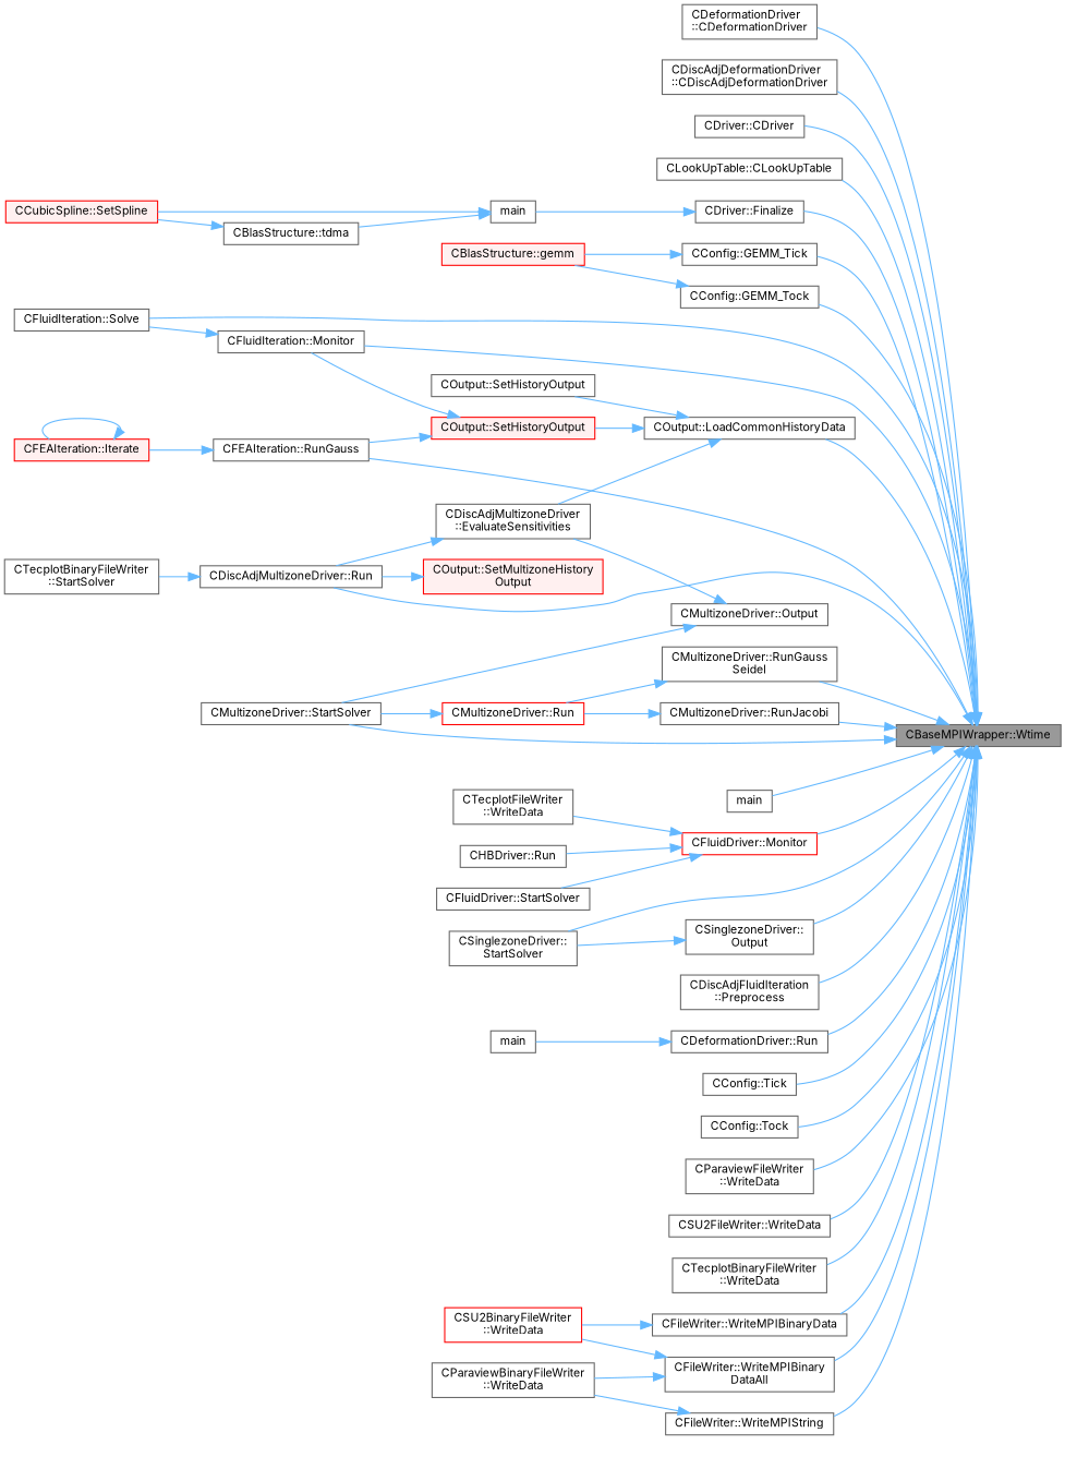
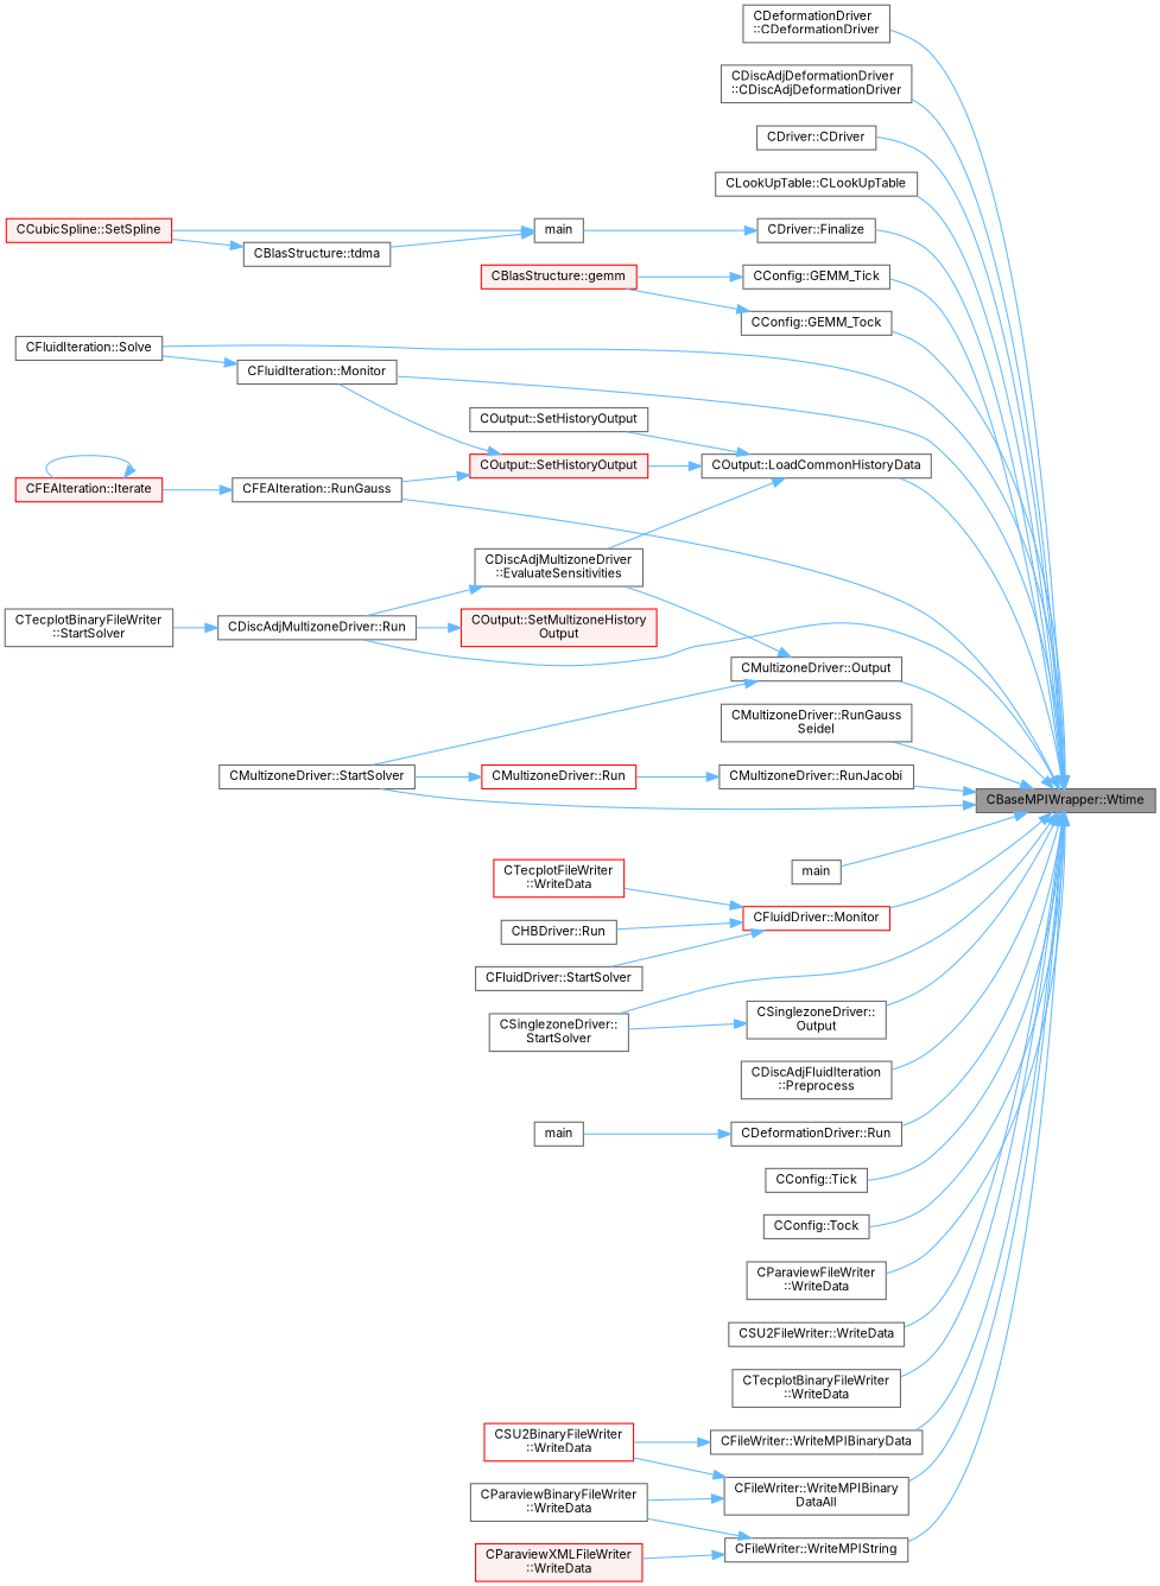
  digraph {
    fontname=Inter
    rankdir=RL
    node [color=grey40 fillcolor=white fontname=Inter fontsize=10 shape=box style=filled]
    edge [color=steelblue1 dir=back fontname=Inter fontsize=10 labelfontname=Helvetica labelfontsize=10 style=solid]
    n1 [color=gray40 fillcolor=grey60 fontcolor=black height=0.2 label="CBaseMPIWrapper::Wtime" width=0.4]
    n2 [height=0.2 label="CDeformationDriver\l::CDeformationDriver" width=0.4]
    n3 [height=0.2 label="CDiscAdjDeformationDriver\l::CDiscAdjDeformationDriver" width=0.4]
    n4 [height=0.2 label="CDriver::CDriver" width=0.4]
    n5 [height=0.2 label="CLookUpTable::CLookUpTable" width=0.4]
    n6 [height=0.2 label="CDriver::Finalize" width=0.4]
    n7 [height=0.2 label="CConfig::GEMM_Tick" width=0.4]
    n8 [height=0.2 label="CConfig::GEMM_Tock" width=0.4]
    n9 [height=0.2 label="COutput::LoadCommonHistoryData" width=0.4]
    n10 [height=0.2 label="CFEAIteration::RunGauss" width=0.4]
    n11 [height=0.2 label="CFluidIteration::Monitor" width=0.4]
    n12 [height=0.2 label="CFluidIteration::Solve" width=0.4]
    n13 [height=0.2 label="CDiscAdjMultizoneDriver::Run" width=0.4]
    n14 [height=0.2 label=main width=0.4]
    n15 [color=red height=0.2 label="CFluidDriver::Monitor" width=0.4]
    n16 [height=0.2 label="CMultizoneDriver::Output" width=0.4]
    n17 [height=0.2 label="CMultizoneDriver::StartSolver" width=0.4]
    n18 [height=0.2 label="CSinglezoneDriver::\lOutput" width=0.4]
    n19 [height=0.2 label="CSinglezoneDriver::\lStartSolver" width=0.4]
    n20 [height=0.2 label="CDiscAdjFluidIteration\l::Preprocess" width=0.4]
    n21 [height=0.2 label="CDeformationDriver::Run" width=0.4]
    n22 [height=0.2 label="CMultizoneDriver::RunGauss\lSeidel" width=0.4]
    n23 [height=0.2 label="CMultizoneDriver::RunJacobi" width=0.4]
    n24 [height=0.2 label="CConfig::Tick" width=0.4]
    n25 [height=0.2 label="CConfig::Tock" width=0.4]
    n26 [height=0.2 label="CParaviewFileWriter\l::WriteData" width=0.4]
    n27 [height=0.2 label="CSU2FileWriter::WriteData" width=0.4]
    n28 [height=0.2 label="CTecplotBinaryFileWriter\l::WriteData" width=0.4]
    n29 [height=0.2 label="CFileWriter::WriteMPIBinaryData" width=0.4]
    n30 [height=0.2 label="CFileWriter::WriteMPIBinary\lDataAll" width=0.4]
    n31 [height=0.2 label="CFileWriter::WriteMPIString" width=0.4]
    n32 [height=0.2 label=main width=0.4]
    n33 [color=red fillcolor="#FFF0F0" height=0.2 label="CBlasStructure::gemm" width=0.4]
    n34 [height=0.2 label="COutput::SetHistoryOutput" width=0.4]
    n35 [color=red fillcolor="#FFF0F0" height=0.2 label="COutput::SetHistoryOutput" width=0.4]
    n36 [height=0.2 label="CDiscAdjMultizoneDriver\l::EvaluateSensitivities" width=0.4]
    n37 [color=red fillcolor="#FFF0F0" height=0.2 label="CFEAIteration::Iterate" width=0.4]
    n38 [height=0.2 label="CTecplotBinaryFileWriter\l::StartSolver" width=0.4]
-   n39 [height=0.2 label="CTecplotFileWriter\l::WriteData" width=0.4]
+   n39 [color=red height=0.2 label="CTecplotFileWriter\l::WriteData" width=0.4]
    n40 [height=0.2 label="CHBDriver::Run" width=0.4]
    n41 [height=0.2 label="CFluidDriver::StartSolver" width=0.4]
    n42 [height=0.2 label=main width=0.4]
    n43 [color=red height=0.2 label="CMultizoneDriver::Run" width=0.4]
    n44 [color=red height=0.2 label="CSU2BinaryFileWriter\l::WriteData" width=0.4]
    n45 [height=0.2 label="CParaviewBinaryFileWriter\l::WriteData" width=0.4]
+   n46 [color=red fillcolor="#FFF0F0" height=0.2 label="CParaviewXMLFileWriter\l::WriteData" width=0.4]
    n47 [color=red fillcolor="#FFF0F0" height=0.2 label="CCubicSpline::SetSpline" width=0.4]
    n48 [height=0.2 label="CBlasStructure::tdma" width=0.4]
    n49 [color=red fillcolor="#FFF0F0" height=0.2 label="COutput::SetMultizoneHistory\lOutput" width=0.4]
    n1 -> n2
    n1 -> n3
    n1 -> n4
    n1 -> n5
    n1 -> n6
    n1 -> n7
    n1 -> n8
    n1 -> n9
    n1 -> n10
    n1 -> n11
    n1 -> n12
    n1 -> n13
    n1 -> n14
    n1 -> n15
+   n1 -> n16
    n1 -> n17
    n1 -> n18
    n1 -> n19
    n1 -> n20
    n1 -> n21
    n1 -> n22
    n1 -> n23
    n1 -> n24
    n1 -> n25
    n1 -> n26
    n1 -> n27
    n1 -> n28
    n1 -> n29
    n1 -> n30
    n1 -> n31
    n6 -> n32
    n7 -> n33
    n8 -> n33
    n9 -> n34
    n9 -> n35
    n9 -> n36
    n10 -> n37
    n11 -> n12
    n13 -> n38
    n15 -> n39
    n15 -> n40
    n15 -> n41
    n16 -> n17
    n16 -> n36
    n18 -> n19
    n21 -> n42
-   n22 -> n43
    n23 -> n43
    n29 -> n44
    n30 -> n44
    n30 -> n45
    n31 -> n45
+   n31 -> n46
    n32 -> n47
    n32 -> n48
    n35 -> n10
    n35 -> n11
    n36 -> n13
    n37 -> n37
    n43 -> n17
    n48 -> n47
    n49 -> n13
  }
